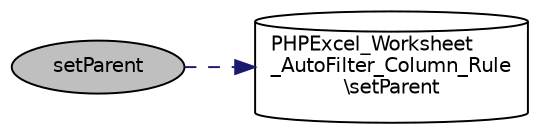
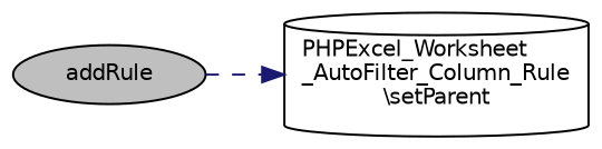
  digraph {
    rankdir=LR
    node [color=black fontname=Helvetica fontsize=10 style=filled]
-   n1 [fillcolor=grey75 fontcolor=black height=0.2 label=setParent shape=ellipse width=0.4]
+   n1 [fillcolor=grey75 fontcolor=black height=0.2 label=addRule shape=ellipse width=0.4]
    n2 [fillcolor=white height=0.2 label="PHPExcel_Worksheet\l_AutoFilter_Column_Rule\l\\setParent" shape=cylinder width=0.4]
    n1 -> n2 [color=midnightblue fontname=Helvetica fontsize=10 labelfontname=Helvetica labelfontsize=10 style=dashed]
  }
